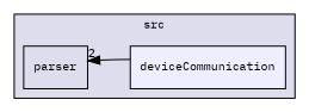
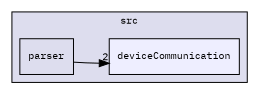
  digraph {
    compound=true
    rankdir=LR
    fontname="IBM Plex Mono"
    node [fontname="IBM Plex Mono" fontsize=10 shape=box]
    n1 [label=parser]
    n2 [fillcolor="#eeeeff" label=deviceCommunication pencolor=black style=filled]
    subgraph cluster_1 {
      bgcolor="#ddddee"
      fontsize=10
      label=src
      pencolor=black
      n1
      n2
    }
-   n2 -> n1 [headlabel=2 labeldistance=1.5 labelfontname=Helvetica labelfontsize=10 fontname="IBM Plex Mono"]
+   n1 -> n2 [headlabel=2 labeldistance=1.5 labelfontname=Helvetica labelfontsize=10 fontname="IBM Plex Mono"]
  }
